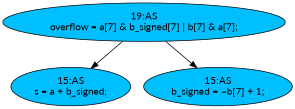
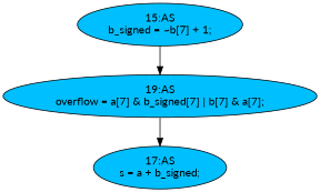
  strict digraph {
    fontname=Lato
    node [fillcolor=deepskyblue fontname=Lato statements="[]" style=filled typ=Assign]
    edge [fontname=Lato]
    n1 [ast="<pyverilog.vparser.ast.Assign object at 0x7f827d472290>" def_var="['overflow']" label="19:AS\noverflow = a[7] & b_signed[7] | b[7] & a[7];" use_var="['a', 'b_signed', 'b', 'a']"]
-   n2 [ast="<pyverilog.vparser.ast.Assign object at 0x7f827d1ce2d0>" def_var="['s']" label="15:AS\ns = a + b_signed;" use_var="['a', 'b_signed']"]
+   n2 [ast="<pyverilog.vparser.ast.Assign object at 0x7f827d1ce2d0>" def_var="['s']" label="17:AS\ns = a + b_signed;" use_var="['a', 'b_signed']"]
    n3 [ast="<pyverilog.vparser.ast.Assign object at 0x7f827d4647d0>" def_var="['b_signed']" label="15:AS\nb_signed = ~b[7] + 1;" use_var="['b']"]
    n1 -> n2
-   n1 -> n3
+   n3 -> n1
  }
